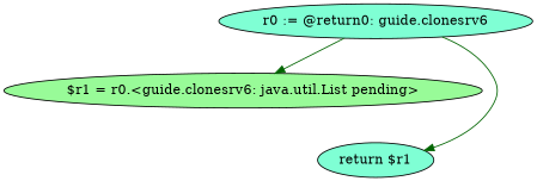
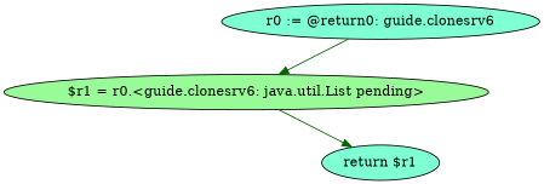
  digraph {
    node [fillcolor=aquamarine style=filled]
    edge [color=darkgreen]
    n1 [label="r0 := @return0: guide.clonesrv6"]
    "$r1 = r0.<guide.clonesrv6: java.util.List pending>" [fillcolor=palegreen]
    "return $r1"
    n1 -> "$r1 = r0.<guide.clonesrv6: java.util.List pending>"
-   n1 -> "return $r1"
+   "$r1 = r0.<guide.clonesrv6: java.util.List pending>" -> "return $r1"
  }
